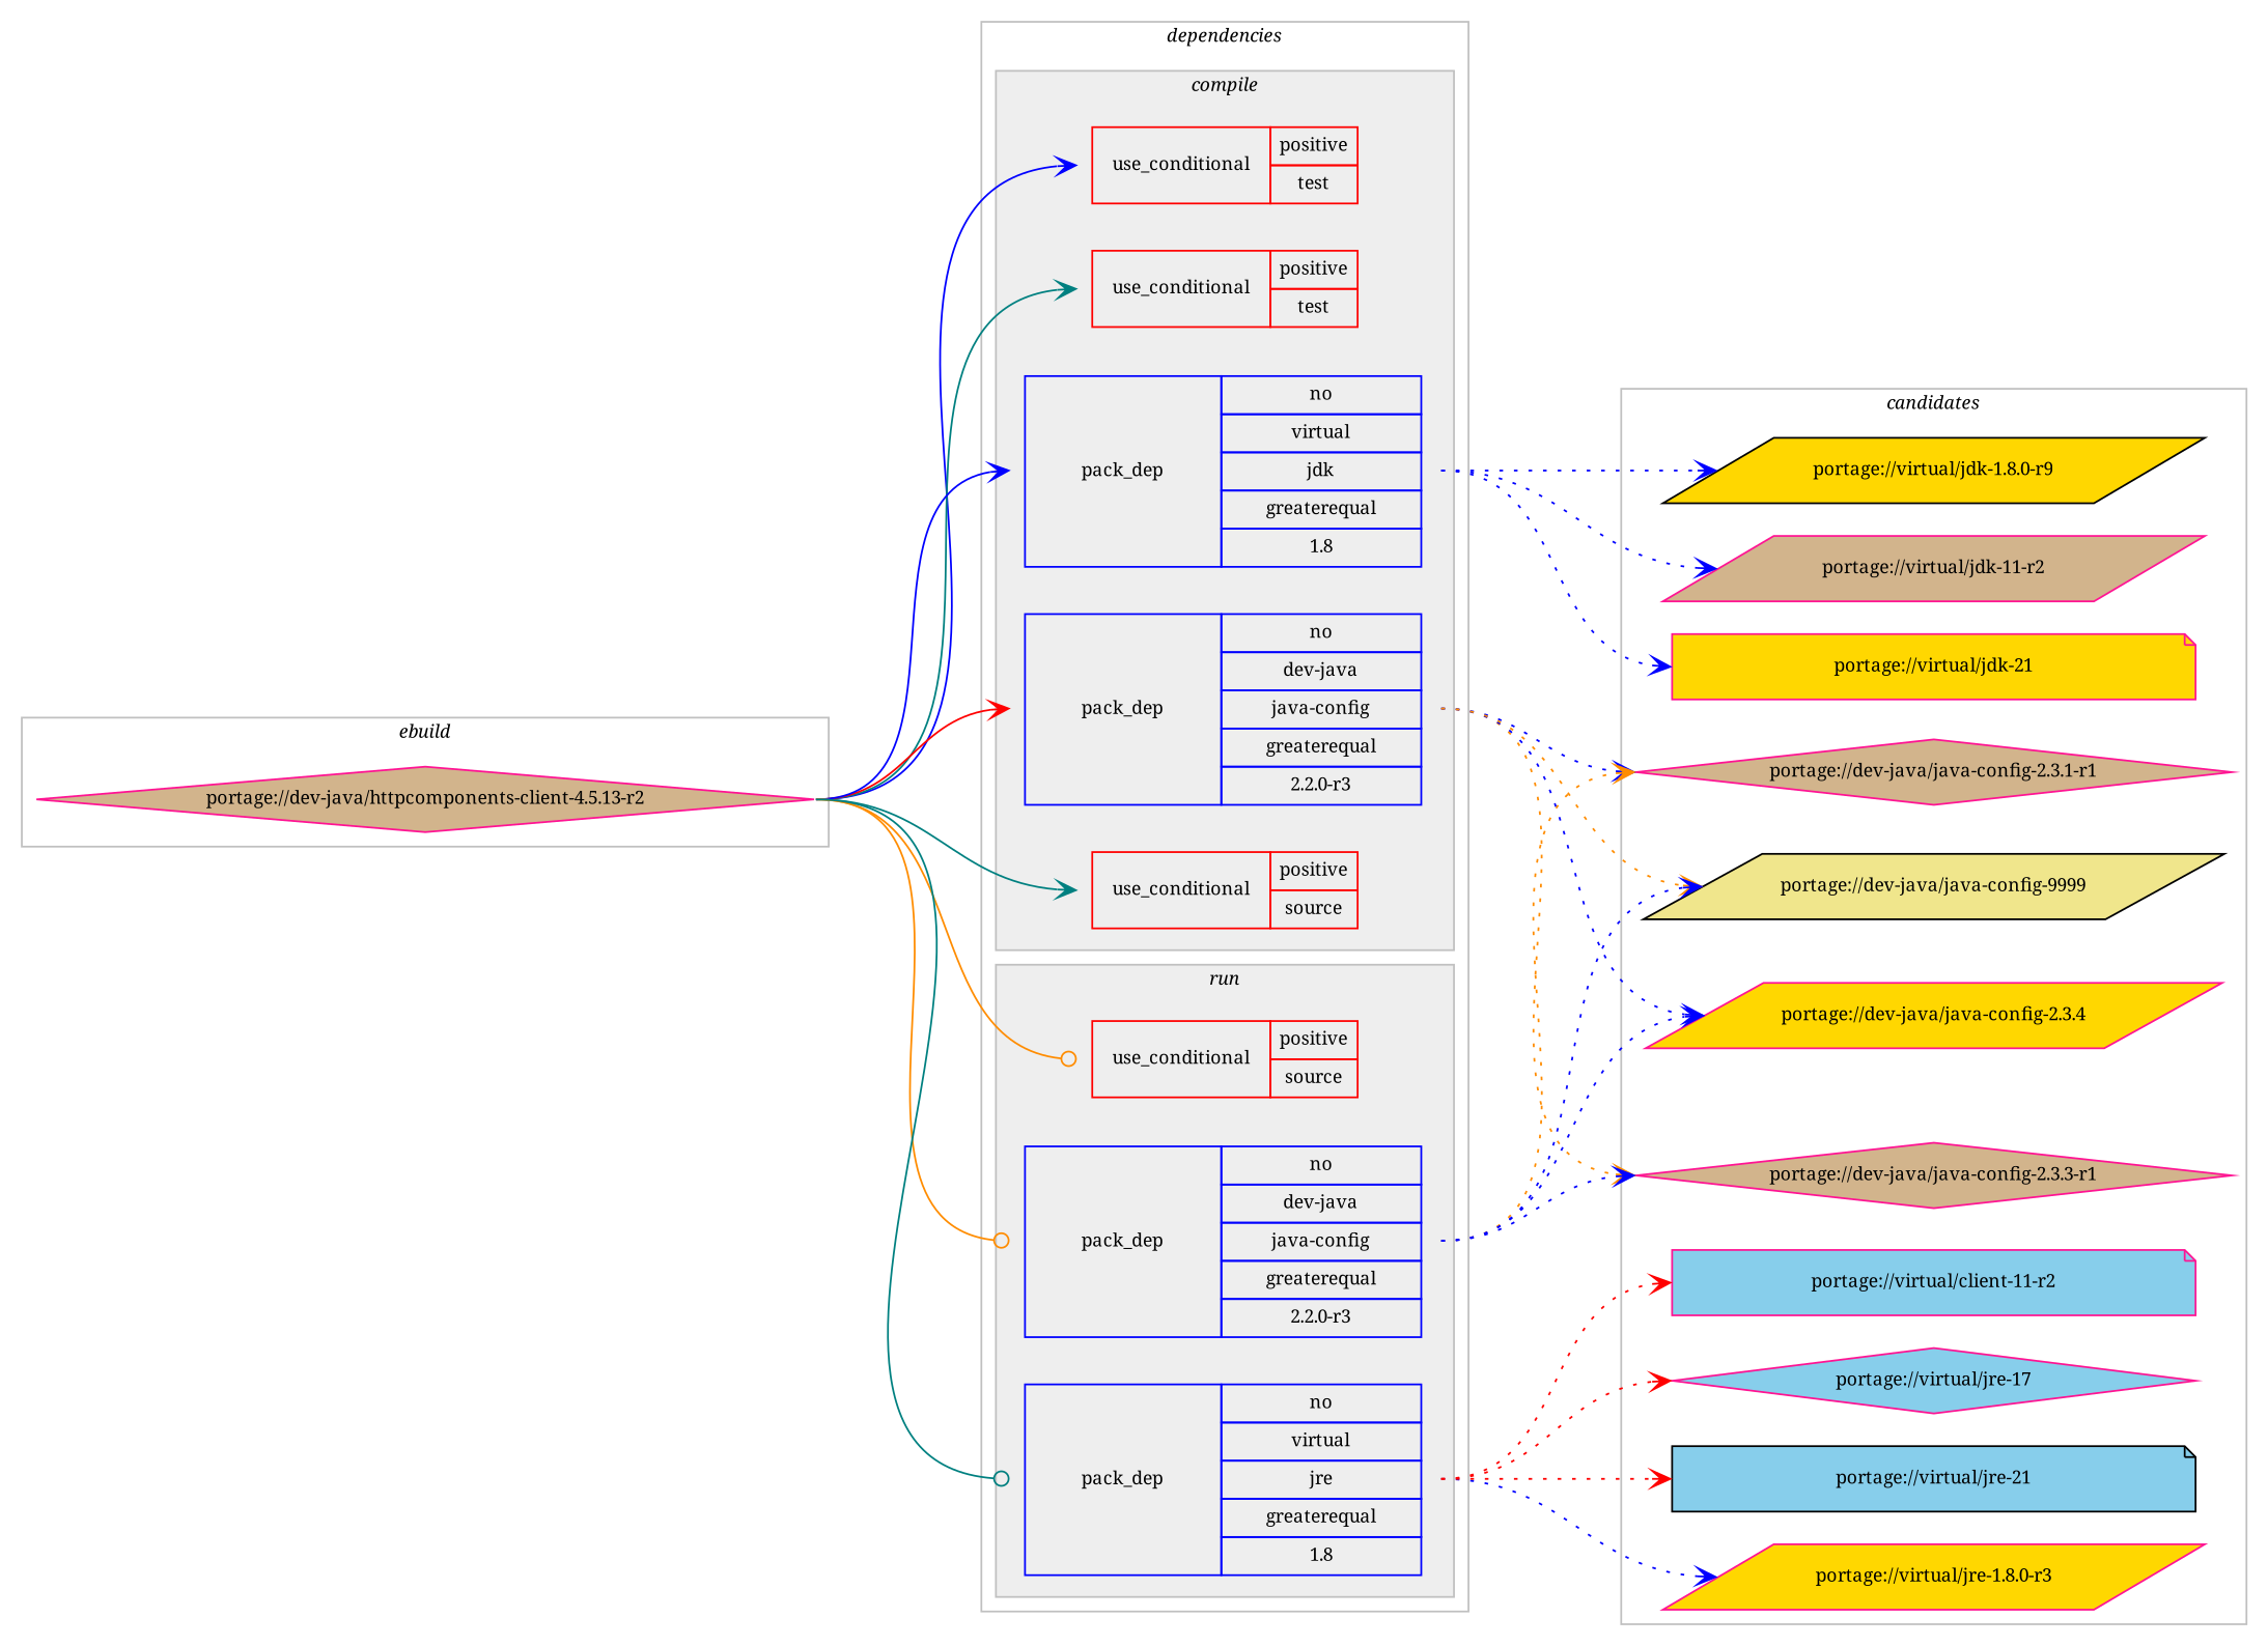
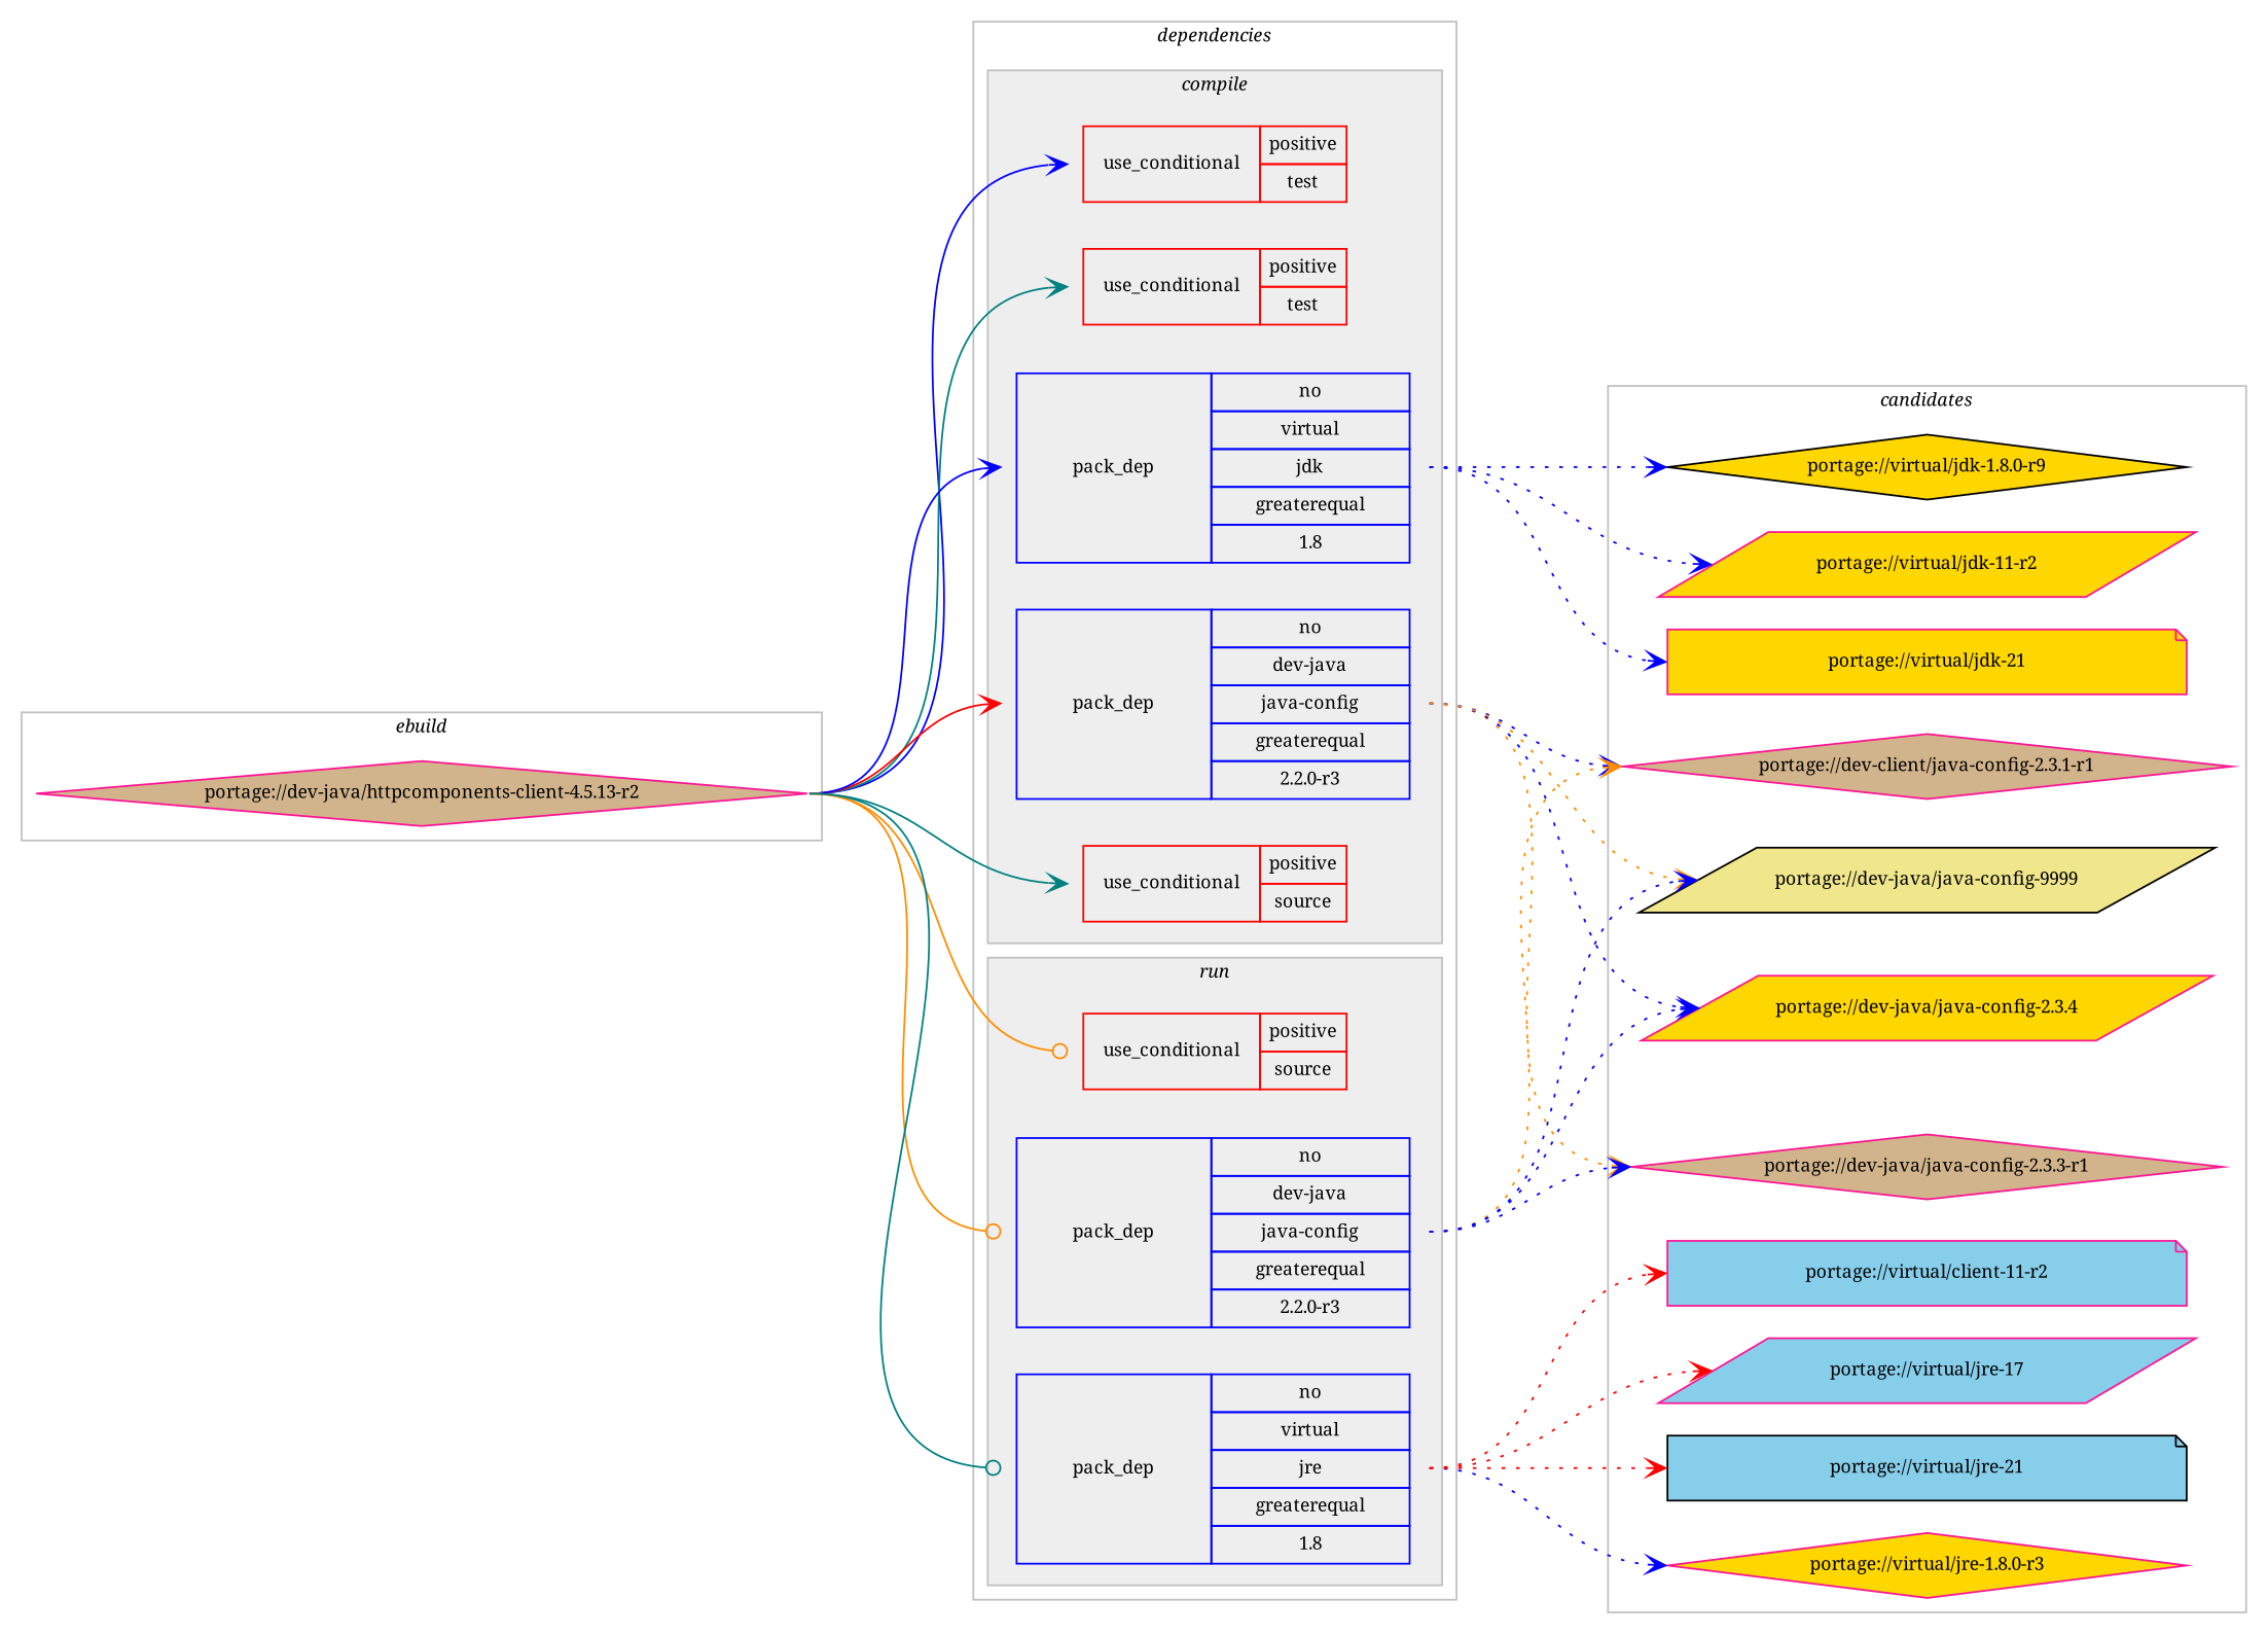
  digraph {
    compound=true
    concentrate=true
    fontname="Noto Serif"
    fontsize=10
    newrank=true
    rankdir=LR
    ranksep=1.5
    node [color=deeppink fontname="Noto Serif" fontsize=10 shape=none style=filled]
    edge [arrowhead=vee color=blue fontname="Noto Serif" headport=w style=dotted tailport=e weight=100]
    n1 [fillcolor=tan label="portage://dev-java/httpcomponents-client-4.5.13-r2" shape=diamond width=4]
    n2 [color=red label=<<TABLE BORDER="0" CELLBORDER="1" CELLSPACING="0" CELLPADDING="4"><TR><TD ROWSPAN="3" CELLPADDING="10">use_conditional</TD></TR><TR><TD>positive</TD></TR><TR><TD>source</TD></TR></TABLE>> style=""]
    n3 [color=red label=<<TABLE BORDER="0" CELLBORDER="1" CELLSPACING="0" CELLPADDING="4"><TR><TD ROWSPAN="3" CELLPADDING="10">use_conditional</TD></TR><TR><TD>positive</TD></TR><TR><TD>test</TD></TR></TABLE>> style=""]
    n4 [color=red label=<<TABLE BORDER="0" CELLBORDER="1" CELLSPACING="0" CELLPADDING="4"><TR><TD ROWSPAN="3" CELLPADDING="10">use_conditional</TD></TR><TR><TD>positive</TD></TR><TR><TD>test</TD></TR></TABLE>> style=""]
    n5 [color=blue label=<<TABLE BORDER="0" CELLBORDER="1" CELLSPACING="0" CELLPADDING="4" WIDTH="220"><TR><TD ROWSPAN="6" CELLPADDING="30">pack_dep</TD></TR><TR><TD WIDTH="110">no</TD></TR><TR><TD>dev-java</TD></TR><TR><TD>java-config</TD></TR><TR><TD>greaterequal</TD></TR><TR><TD>2.2.0-r3</TD></TR></TABLE>> style=""]
    n6 [color=blue label=<<TABLE BORDER="0" CELLBORDER="1" CELLSPACING="0" CELLPADDING="4" WIDTH="220"><TR><TD ROWSPAN="6" CELLPADDING="30">pack_dep</TD></TR><TR><TD WIDTH="110">no</TD></TR><TR><TD>virtual</TD></TR><TR><TD>jdk</TD></TR><TR><TD>greaterequal</TD></TR><TR><TD>1.8</TD></TR></TABLE>> style=""]
    n7 [color=red label=<<TABLE BORDER="0" CELLBORDER="1" CELLSPACING="0" CELLPADDING="4"><TR><TD ROWSPAN="3" CELLPADDING="10">use_conditional</TD></TR><TR><TD>positive</TD></TR><TR><TD>source</TD></TR></TABLE>> style=""]
    n8 [color=blue label=<<TABLE BORDER="0" CELLBORDER="1" CELLSPACING="0" CELLPADDING="4" WIDTH="220"><TR><TD ROWSPAN="6" CELLPADDING="30">pack_dep</TD></TR><TR><TD WIDTH="110">no</TD></TR><TR><TD>dev-java</TD></TR><TR><TD>java-config</TD></TR><TR><TD>greaterequal</TD></TR><TR><TD>2.2.0-r3</TD></TR></TABLE>> style=""]
    n9 [color=blue label=<<TABLE BORDER="0" CELLBORDER="1" CELLSPACING="0" CELLPADDING="4" WIDTH="220"><TR><TD ROWSPAN="6" CELLPADDING="30">pack_dep</TD></TR><TR><TD WIDTH="110">no</TD></TR><TR><TD>virtual</TD></TR><TR><TD>jre</TD></TR><TR><TD>greaterequal</TD></TR><TR><TD>1.8</TD></TR></TABLE>> style=""]
-   n10 [fillcolor=tan label="portage://dev-java/java-config-2.3.1-r1" shape=diamond width=4]
+   n10 [fillcolor=tan label="portage://dev-client/java-config-2.3.1-r1" shape=diamond width=4]
    n11 [fillcolor=tan label="portage://dev-java/java-config-2.3.3-r1" shape=diamond width=4]
    n12 [fillcolor=gold label="portage://dev-java/java-config-2.3.4" shape=parallelogram width=4]
    n13 [color=black fillcolor=khaki label="portage://dev-java/java-config-9999" shape=parallelogram width=4]
-   n14 [color=black fillcolor=gold label="portage://virtual/jdk-1.8.0-r9" shape=parallelogram width=4]
-   n15 [fillcolor=tan label="portage://virtual/jdk-11-r2" shape=parallelogram width=4]
+   n14 [color=black fillcolor=gold label="portage://virtual/jdk-1.8.0-r9" shape=diamond width=4]
+   n15 [fillcolor=gold label="portage://virtual/jdk-11-r2" shape=parallelogram width=4]
    n16 [fillcolor=gold label="portage://virtual/jdk-21" shape=note width=4]
-   n17 [fillcolor=gold label="portage://virtual/jre-1.8.0-r3" shape=parallelogram width=4]
+   n17 [fillcolor=gold label="portage://virtual/jre-1.8.0-r3" shape=diamond width=4]
    n18 [fillcolor=skyblue label="portage://virtual/client-11-r2" shape=note width=4]
-   n19 [fillcolor=skyblue label="portage://virtual/jre-17" shape=diamond width=4]
+   n19 [fillcolor=skyblue label="portage://virtual/jre-17" shape=parallelogram width=4]
    n20 [color=black fillcolor=skyblue label="portage://virtual/jre-21" shape=note width=4]
    subgraph cluster_1 {
      color=gray
      label=<<i>dependencies</i>>
      subgraph cluster_2 {
        color=gray
        fillcolor="#eeeeee"
        label=<<i>compile</i>>
        style=filled
        subgraph sub_3 {
          color=gray
          fillcolor="#eeeeee"
          label=<<i>compile</i>>
          style=filled
          n2
        }
        subgraph sub_4 {
          color=gray
          fillcolor="#eeeeee"
          label=<<i>compile</i>>
          style=filled
          n3
        }
        subgraph sub_5 {
          color=gray
          fillcolor="#eeeeee"
          label=<<i>compile</i>>
          style=filled
          n4
        }
        subgraph sub_6 {
          color=gray
          fillcolor="#eeeeee"
          label=<<i>compile</i>>
          style=filled
          n5
        }
        subgraph sub_7 {
          color=gray
          fillcolor="#eeeeee"
          label=<<i>compile</i>>
          style=filled
          n6
        }
      }
      subgraph cluster_8 {
        color=gray
        fillcolor="#eeeeee"
        label=<<i>compile and run</i>>
        style=filled
      }
      subgraph cluster_9 {
        color=gray
        fillcolor="#eeeeee"
        label=<<i>run</i>>
        style=filled
        subgraph sub_10 {
          color=gray
          fillcolor="#eeeeee"
          label=<<i>run</i>>
          style=filled
          n7
        }
        subgraph sub_11 {
          color=gray
          fillcolor="#eeeeee"
          label=<<i>run</i>>
          style=filled
          n8
        }
        subgraph sub_12 {
          color=gray
          fillcolor="#eeeeee"
          label=<<i>run</i>>
          style=filled
          n9
        }
      }
    }
    subgraph cluster_13 {
      color=gray
      label=<<i>ebuild</i>>
      rank=same
      n1
    }
    subgraph cluster_14 {
      color=gray
      label=<<i>candidates</i>>
      rank=same
      subgraph sub_15 {
        color=black
        label=<<i>candidates</i>>
        nodesep=1
        rank=same
        n10
        n11
        n12
        n13
      }
      subgraph sub_16 {
        color=black
        label=<<i>candidates</i>>
        nodesep=1
        rank=same
        n14
        n15
        n16
      }
      subgraph sub_17 {
        color=black
        label=<<i>candidates</i>>
        nodesep=1
        rank=same
        n10
        n11
        n12
        n13
      }
      subgraph sub_18 {
        color=black
        label=<<i>candidates</i>>
        nodesep=1
        rank=same
        n17
        n18
        n19
        n20
      }
    }
    n1 -> n2 [color=teal style=solid weight=20]
    n1 -> n3 [style=solid weight=20]
    n1 -> n4 [color=teal style=solid weight=20]
    n1 -> n5 [color=red style=solid weight=20]
    n1 -> n6 [style=solid weight=20]
    n1 -> n7 [arrowhead=odot color=darkorange style=solid weight=20]
    n1 -> n8 [arrowhead=odot color=darkorange style=solid weight=20]
    n1 -> n9 [arrowhead=odot color=teal style=solid weight=20]
    n5 -> n10
    n5 -> n11 [color=darkorange]
    n5 -> n12
    n5 -> n13 [color=darkorange]
    n6 -> n14
    n6 -> n15
    n6 -> n16
    n8 -> n10 [color=darkorange]
    n8 -> n11
    n8 -> n12
    n8 -> n13
    n9 -> n17
    n9 -> n18 [color=red]
    n9 -> n19 [color=red]
    n9 -> n20 [color=red]
  }
